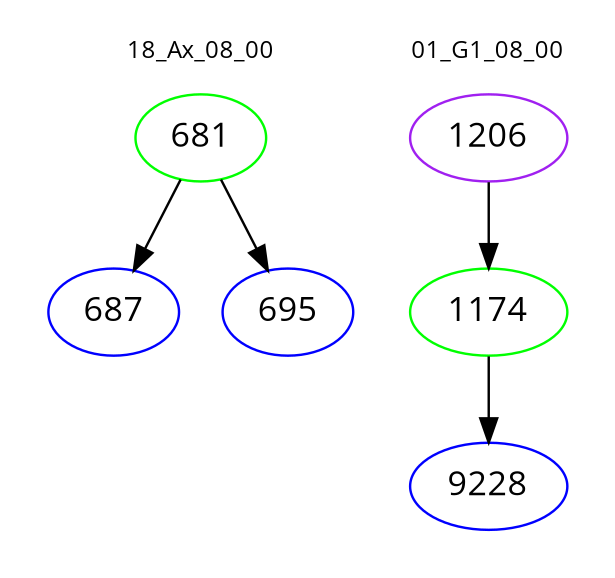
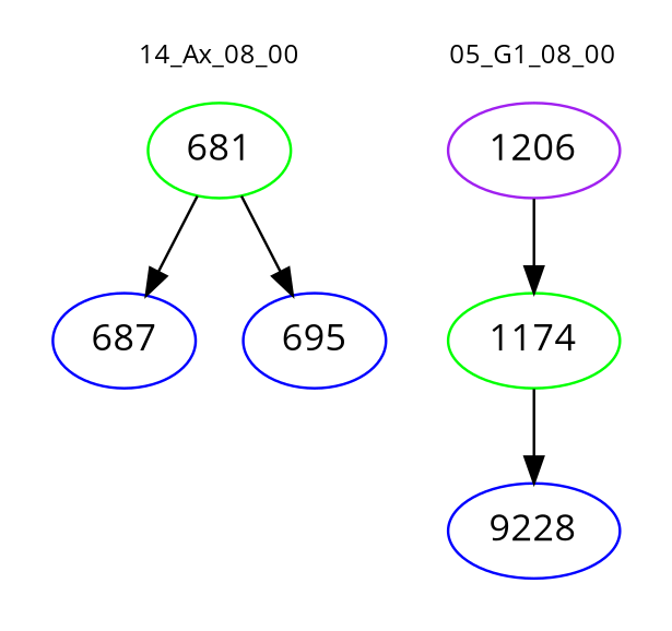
  digraph {
    fontname="Open Sans"
    node [color=blue fontname="Open Sans"]
    edge [color=black fontname="Open Sans"]
    n1 [label=687]
    n2 [color=green label=681]
    n3 [label=695]
    n4 [color=purple label=1206]
    n5 [color=green label=1174]
    n6 [label=9228]
    subgraph cluster_1 {
      color=white
      fontsize=10
-     label="18_Ax_08_00"
+     label="14_Ax_08_00"
      n1
      n2
      n3
    }
    subgraph cluster_2 {
      color=white
      fontsize=10
-     label="01_G1_08_00"
+     label="05_G1_08_00"
      n4
      n5
      n6
    }
    n2 -> n1
    n2 -> n3
    n4 -> n5
    n5 -> n6
  }
